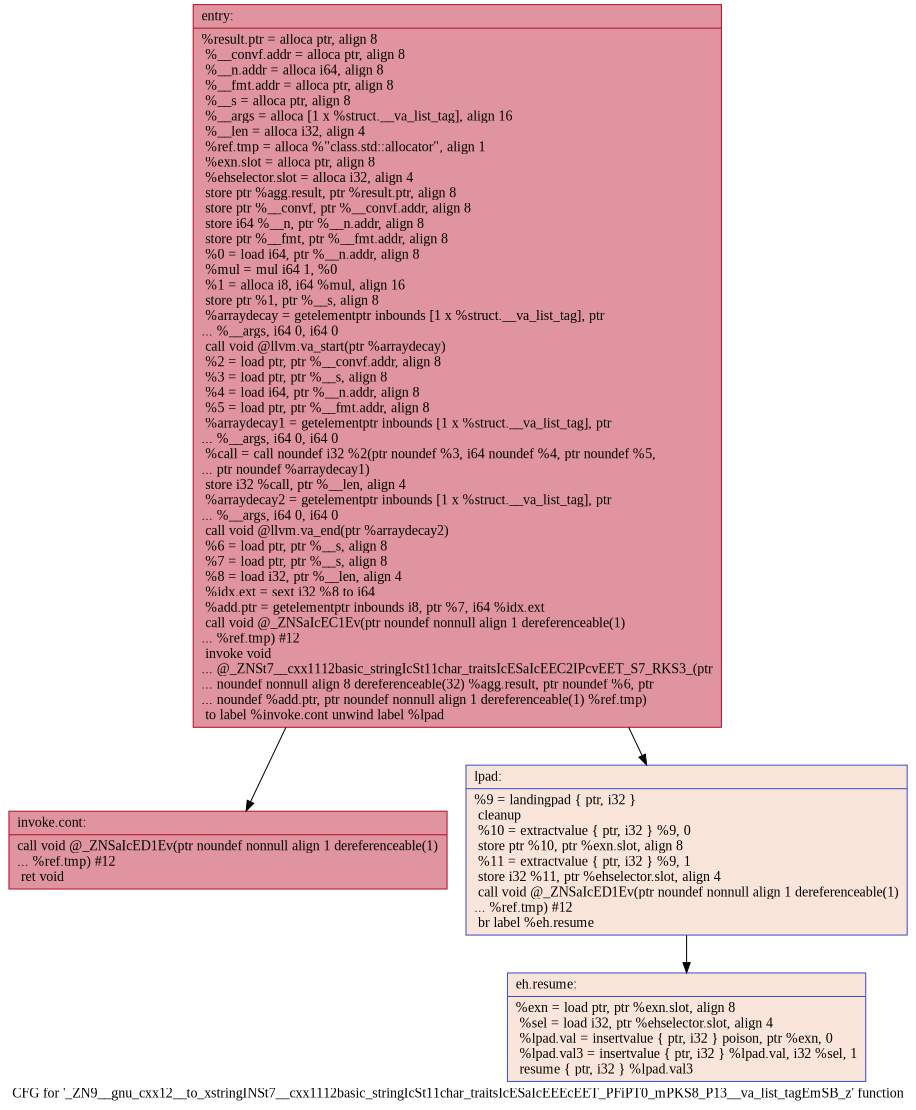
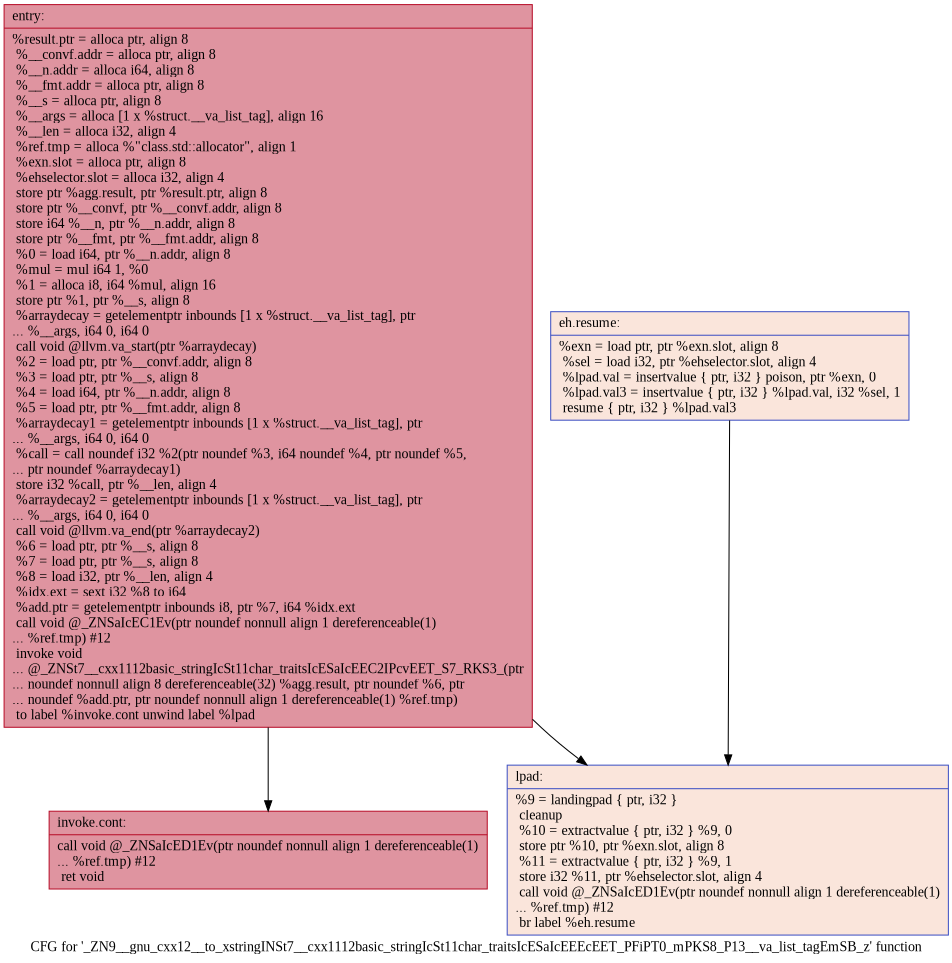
  digraph {
    label="CFG for '_ZN9__gnu_cxx12__to_xstringINSt7__cxx1112basic_stringIcSt11char_traitsIcESaIcEEEcEET_PFiPT0_mPKS8_P13__va_list_tagEmSB_z' function"
    fontname="Liberation Serif"
    node [color="#b70d28ff" fillcolor="#b70d2870" fontname="Liberation Serif" shape=record style=filled]
    edge [fontname="Liberation Serif"]
    n1 [label="{entry:\l|  %result.ptr = alloca ptr, align 8\l  %__convf.addr = alloca ptr, align 8\l  %__n.addr = alloca i64, align 8\l  %__fmt.addr = alloca ptr, align 8\l  %__s = alloca ptr, align 8\l  %__args = alloca [1 x %struct.__va_list_tag], align 16\l  %__len = alloca i32, align 4\l  %ref.tmp = alloca %\"class.std::allocator\", align 1\l  %exn.slot = alloca ptr, align 8\l  %ehselector.slot = alloca i32, align 4\l  store ptr %agg.result, ptr %result.ptr, align 8\l  store ptr %__convf, ptr %__convf.addr, align 8\l  store i64 %__n, ptr %__n.addr, align 8\l  store ptr %__fmt, ptr %__fmt.addr, align 8\l  %0 = load i64, ptr %__n.addr, align 8\l  %mul = mul i64 1, %0\l  %1 = alloca i8, i64 %mul, align 16\l  store ptr %1, ptr %__s, align 8\l  %arraydecay = getelementptr inbounds [1 x %struct.__va_list_tag], ptr\l... %__args, i64 0, i64 0\l  call void @llvm.va_start(ptr %arraydecay)\l  %2 = load ptr, ptr %__convf.addr, align 8\l  %3 = load ptr, ptr %__s, align 8\l  %4 = load i64, ptr %__n.addr, align 8\l  %5 = load ptr, ptr %__fmt.addr, align 8\l  %arraydecay1 = getelementptr inbounds [1 x %struct.__va_list_tag], ptr\l... %__args, i64 0, i64 0\l  %call = call noundef i32 %2(ptr noundef %3, i64 noundef %4, ptr noundef %5,\l... ptr noundef %arraydecay1)\l  store i32 %call, ptr %__len, align 4\l  %arraydecay2 = getelementptr inbounds [1 x %struct.__va_list_tag], ptr\l... %__args, i64 0, i64 0\l  call void @llvm.va_end(ptr %arraydecay2)\l  %6 = load ptr, ptr %__s, align 8\l  %7 = load ptr, ptr %__s, align 8\l  %8 = load i32, ptr %__len, align 4\l  %idx.ext = sext i32 %8 to i64\l  %add.ptr = getelementptr inbounds i8, ptr %7, i64 %idx.ext\l  call void @_ZNSaIcEC1Ev(ptr noundef nonnull align 1 dereferenceable(1)\l... %ref.tmp) #12\l  invoke void\l... @_ZNSt7__cxx1112basic_stringIcSt11char_traitsIcESaIcEEC2IPcvEET_S7_RKS3_(ptr\l... noundef nonnull align 8 dereferenceable(32) %agg.result, ptr noundef %6, ptr\l... noundef %add.ptr, ptr noundef nonnull align 1 dereferenceable(1) %ref.tmp)\l          to label %invoke.cont unwind label %lpad\l}"]
    n2 [label="{invoke.cont:\l|  call void @_ZNSaIcED1Ev(ptr noundef nonnull align 1 dereferenceable(1)\l... %ref.tmp) #12\l  ret void\l}"]
    n3 [color="#3d50c3ff" fillcolor="#f4c5ad70" label="{lpad:\l|  %9 = landingpad \{ ptr, i32 \}\l          cleanup\l  %10 = extractvalue \{ ptr, i32 \} %9, 0\l  store ptr %10, ptr %exn.slot, align 8\l  %11 = extractvalue \{ ptr, i32 \} %9, 1\l  store i32 %11, ptr %ehselector.slot, align 4\l  call void @_ZNSaIcED1Ev(ptr noundef nonnull align 1 dereferenceable(1)\l... %ref.tmp) #12\l  br label %eh.resume\l}"]
    n4 [color="#3d50c3ff" fillcolor="#f4c5ad70" label="{eh.resume:\l|  %exn = load ptr, ptr %exn.slot, align 8\l  %sel = load i32, ptr %ehselector.slot, align 4\l  %lpad.val = insertvalue \{ ptr, i32 \} poison, ptr %exn, 0\l  %lpad.val3 = insertvalue \{ ptr, i32 \} %lpad.val, i32 %sel, 1\l  resume \{ ptr, i32 \} %lpad.val3\l}"]
    n1 -> n2
    n1 -> n3
-   n3 -> n4
+   n4 -> n3
  }
